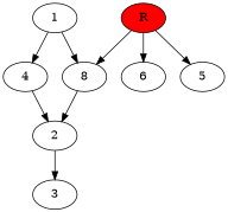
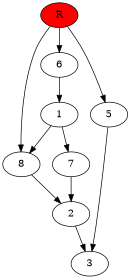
  digraph {
    1
-   4
+   4 [label=7]
    8
    2
    3
    6
    5
    R [fillcolor="#ff0000" style=filled]
    1 -> 4
    1 -> 8
    4 -> 2
    8 -> 2
    2 -> 3
+   6 -> 1
+   5 -> 3
    R -> 8
    R -> 6
    R -> 5
  }
